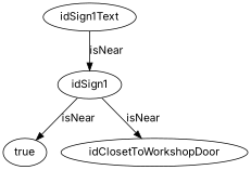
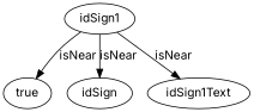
  strict digraph {
    fontname=Inter
    node [fontname=Inter node_type=entity_node]
    edge [edge_type=relationship fontname=Inter]
    true [node_type=property_node]
    idSign1
-   idClosetToWorkshopDoor
+   idClosetToWorkshopDoor [label=idSign]
    idSign1Text
    idSign1 -> true [edge_type=property label=isNear]
    idSign1 -> idClosetToWorkshopDoor [label=isNear]
-   idSign1Text -> idSign1 [label=isNear]
+   idSign1 -> idSign1Text [label=isNear]
  }
